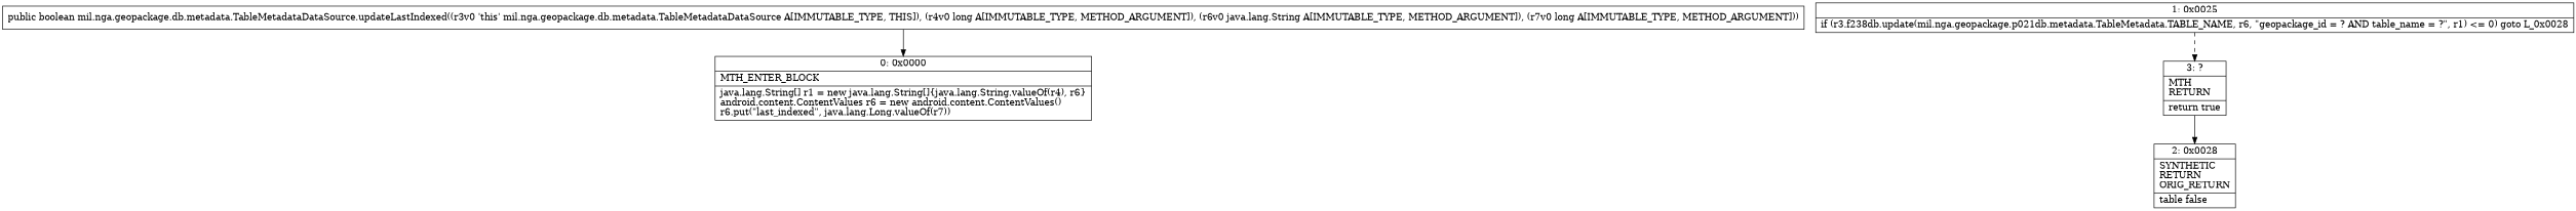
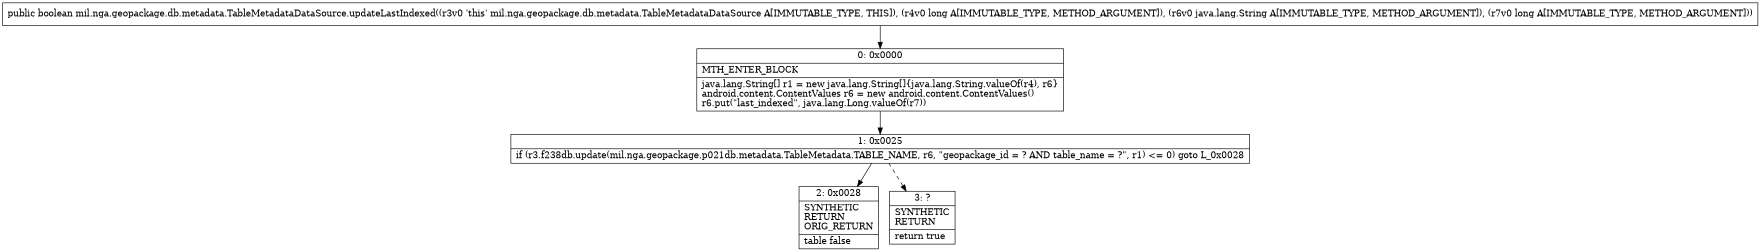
  digraph {
    node [shape=record]
    n1 [label="{0\:\ 0x0000|MTH_ENTER_BLOCK\l|java.lang.String[] r1 = new java.lang.String[]\{java.lang.String.valueOf(r4), r6\}\landroid.content.ContentValues r6 = new android.content.ContentValues()\lr6.put(\"last_indexed\", java.lang.Long.valueOf(r7))\l}"]
    n2 [label="{1\:\ 0x0025|if (r3.f238db.update(mil.nga.geopackage.p021db.metadata.TableMetadata.TABLE_NAME, r6, \"geopackage_id = ? AND table_name = ?\", r1) \<= 0) goto L_0x0028\l}"]
    n3 [label="{2\:\ 0x0028|SYNTHETIC\lRETURN\lORIG_RETURN\l|table false\l}"]
-   n4 [label="{3\:\ ?|MTH\lRETURN\l|return true\l}"]
+   n4 [label="{3\:\ ?|SYNTHETIC\lRETURN\l|return true\l}"]
    n5 [label="{public boolean mil.nga.geopackage.db.metadata.TableMetadataDataSource.updateLastIndexed((r3v0 'this' mil.nga.geopackage.db.metadata.TableMetadataDataSource A[IMMUTABLE_TYPE, THIS]), (r4v0 long A[IMMUTABLE_TYPE, METHOD_ARGUMENT]), (r6v0 java.lang.String A[IMMUTABLE_TYPE, METHOD_ARGUMENT]), (r7v0 long A[IMMUTABLE_TYPE, METHOD_ARGUMENT])) }"]
-   n4 -> n3
+   n1 -> n2
+   n2 -> n3
    n2 -> n4 [style=dashed]
    n5 -> n1
  }
